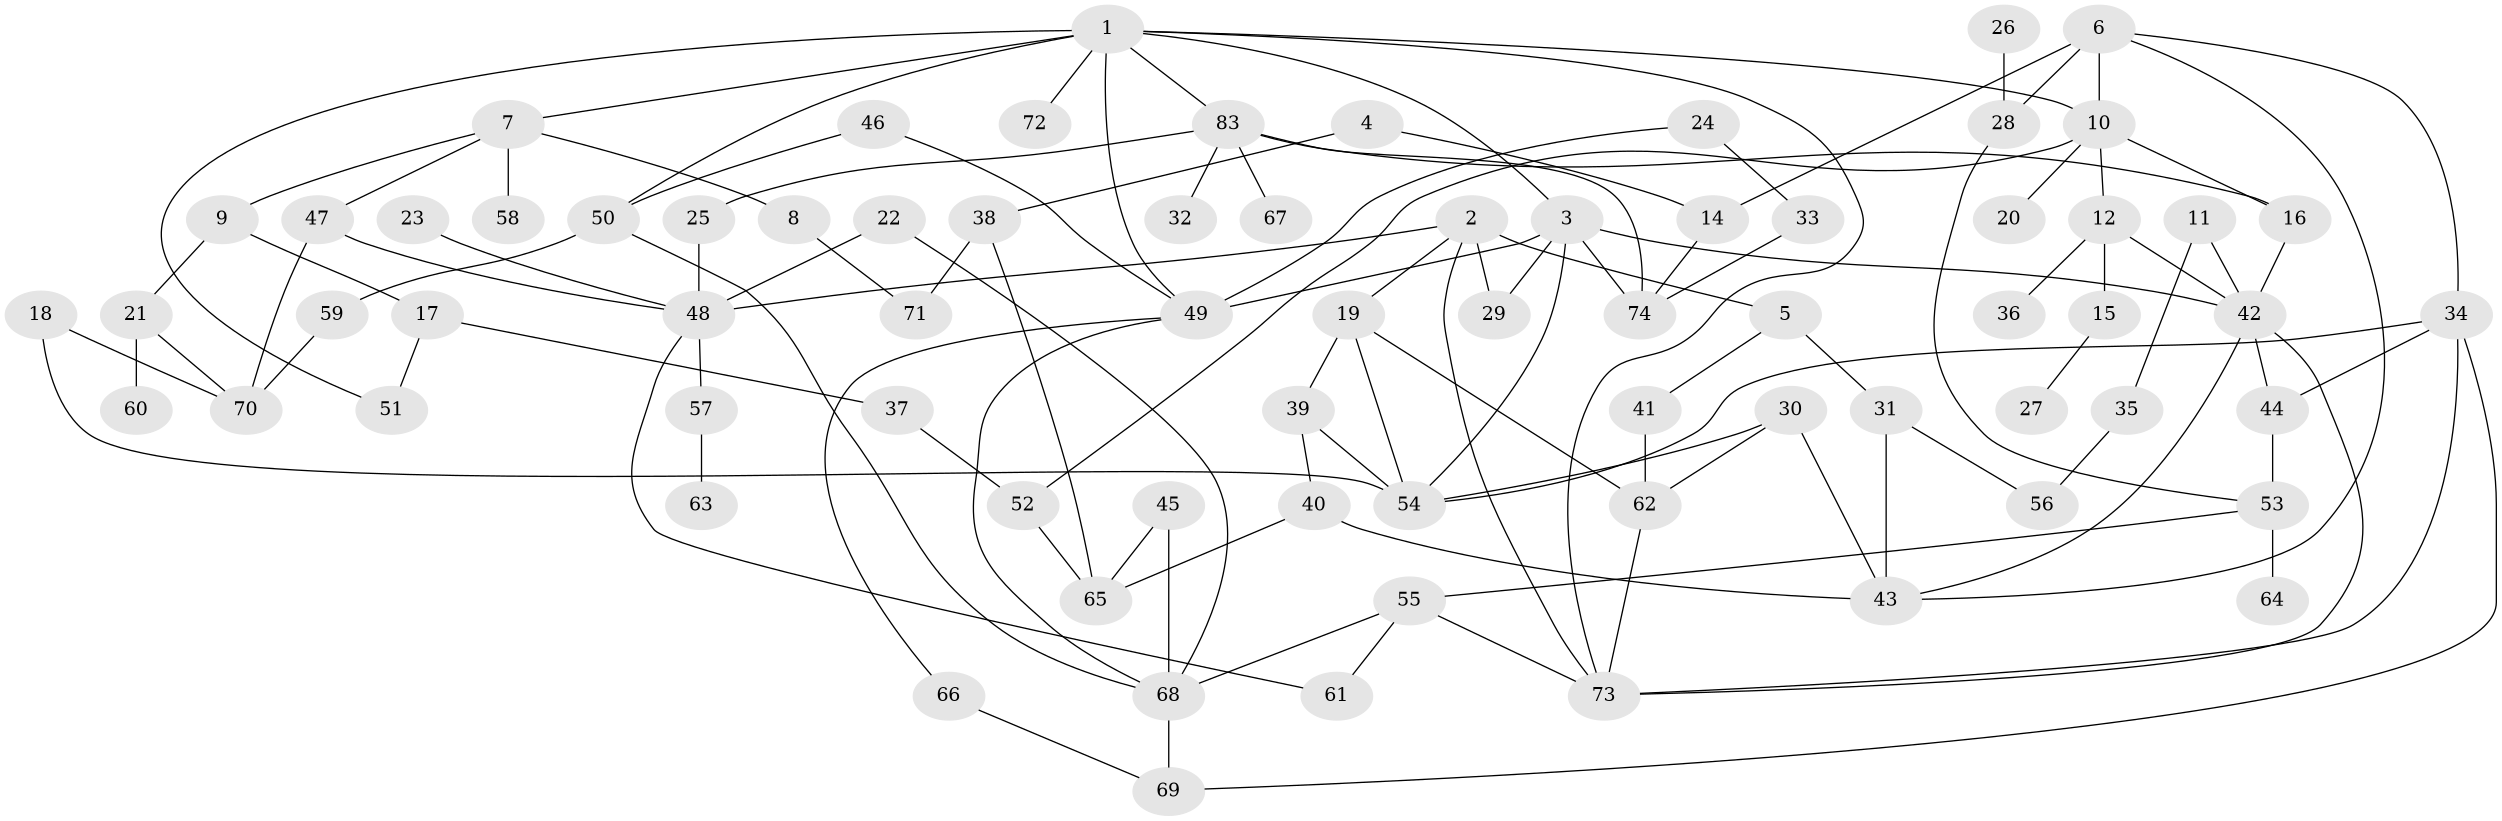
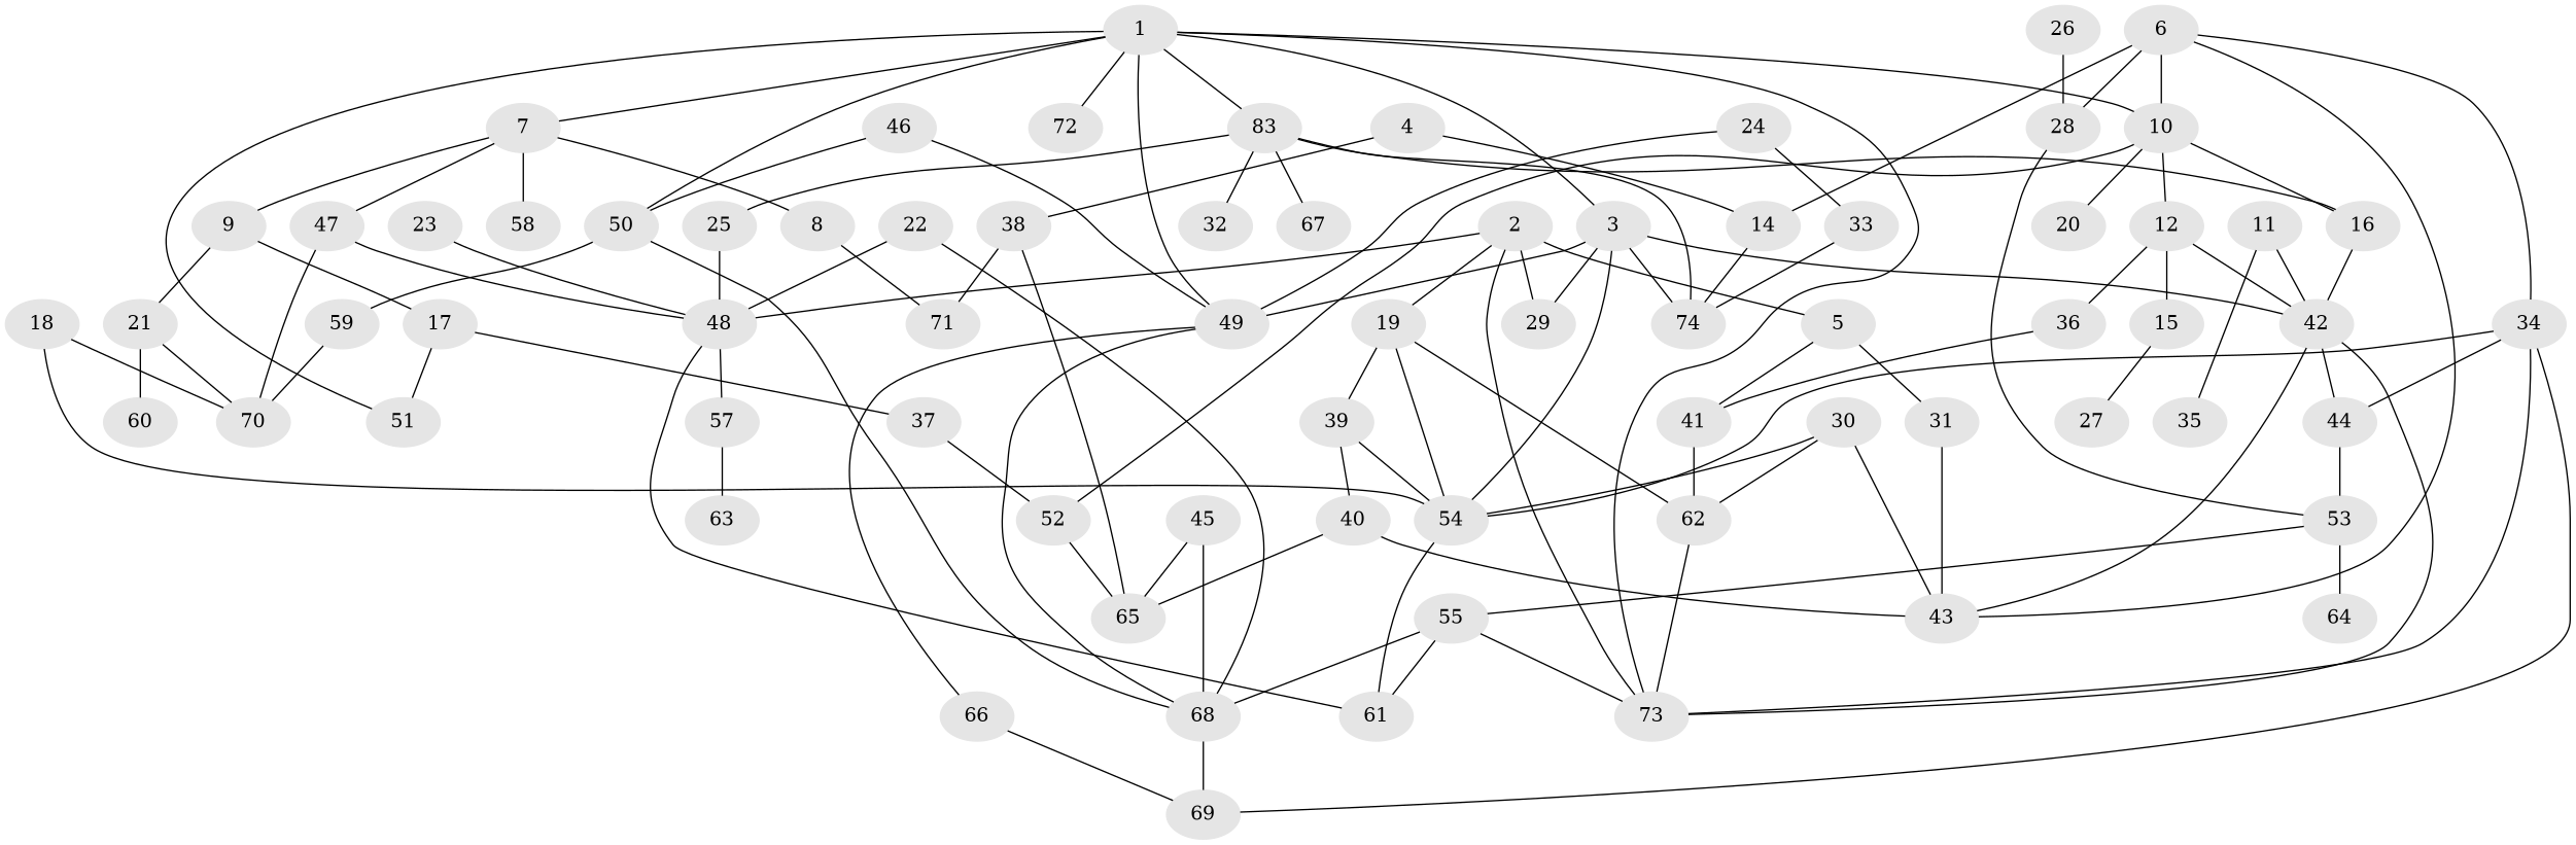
  graph {
    node [color=gray90 style=filled]
    edge [weight=1.0]
    1
    3
    7
    10
    n5 [label=83]
    49
    50
    51
    72
    73
    29
    42
    54
    74
    8
    9
    47
    58
    12
    16
    20
    52
    25
    32
    67
    68
    66
    59
    2
    5
    19
    48
    31
    41
    39
    62
    57
    61
    43
    44
    4
    14
    38
    71
    65
-   56
    6
    28
    34
    53
    69
    17
    21
    70
    37
    60
    15
    36
    11
    35
    27
    18
    40
    22
    23
    24
    33
    26
    55
    64
    30
    45
    46
    63
    1 -- 3
    1 -- 7
    1 -- 10
    1 -- n5
    1 -- 49
    1 -- 50
    1 -- 51
    1 -- 72
    1 -- 73
    3 -- 49
    3 -- 29
    3 -- 42
    3 -- 54
    3 -- 74
    7 -- 8
    7 -- 9
    7 -- 47
    7 -- 58
    10 -- 12
    10 -- 16
    10 -- 20
    10 -- 52
    n5 -- 74
    n5 -- 16
    n5 -- 25
    n5 -- 32
    n5 -- 67
    49 -- 68
    49 -- 66
    50 -- 68
    50 -- 59
    42 -- 73
    42 -- 43
    42 -- 44
+   54 -- 61
    8 -- 71
    9 -- 17
    9 -- 21
    47 -- 48
    47 -- 70
    12 -- 42
    12 -- 15
    12 -- 36
    16 -- 42
    52 -- 65
    25 -- 48
    68 -- 69 [weight=2.0]
    66 -- 69
    59 -- 70
    2 -- 73
    2 -- 29
    2 -- 5
    2 -- 19
    2 -- 48
    5 -- 31
    5 -- 41
    19 -- 54
    19 -- 39
    19 -- 62
    48 -- 57
    48 -- 61
    31 -- 43
-   31 -- 56
    41 -- 62
    39 -- 54
    39 -- 40
    62 -- 73
    57 -- 63
    44 -- 53
    4 -- 14
    4 -- 38
    14 -- 74
    38 -- 71
    38 -- 65
    6 -- 10
    6 -- 43
    6 -- 14
    6 -- 28
    6 -- 34
    28 -- 53
    34 -- 73
    34 -- 54
    34 -- 44
    34 -- 69
    53 -- 55
    53 -- 64
    17 -- 51
    17 -- 37
    21 -- 70
    21 -- 60
    37 -- 52
    15 -- 27
+   36 -- 41
    11 -- 42
    11 -- 35
-   35 -- 56
    18 -- 54
    18 -- 70
    40 -- 43
    40 -- 65
    22 -- 68
    22 -- 48
    23 -- 48
    24 -- 49
    24 -- 33
    33 -- 74
    26 -- 28
    55 -- 73
    55 -- 68
    55 -- 61
    30 -- 54
    30 -- 62
    30 -- 43
    45 -- 68
    45 -- 65
    46 -- 49
    46 -- 50
  }
